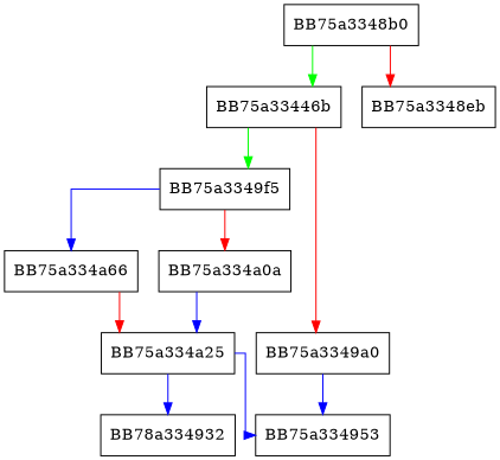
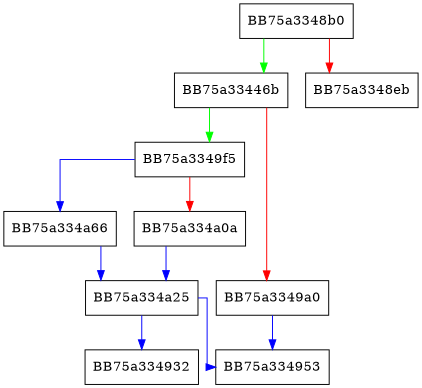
  digraph {
    splines=ortho
    node [shape=box]
    edge [color=blue]
    n1 [label=BB75a33446b]
    BB75a3348b0
    BB75a3348eb
    BB75a3349f5
    BB75a3349a0
    BB75a334a66
    BB75a334a0a
    BB75a334953
    BB75a334a25
-   BB75a334932 [label=BB78a334932]
+   BB75a334932
    n1 -> BB75a3349f5 [color=green]
    n1 -> BB75a3349a0 [color=red]
    BB75a3348b0 -> n1 [color=green]
    BB75a3348b0 -> BB75a3348eb [color=red]
    BB75a3349f5 -> BB75a334a66
    BB75a3349f5 -> BB75a334a0a [color=red]
    BB75a3349a0 -> BB75a334953
-   BB75a334a66 -> BB75a334a25 [color=red]
+   BB75a334a66 -> BB75a334a25
    BB75a334a0a -> BB75a334a25
    BB75a334a25 -> BB75a334953
    BB75a334a25 -> BB75a334932
  }
